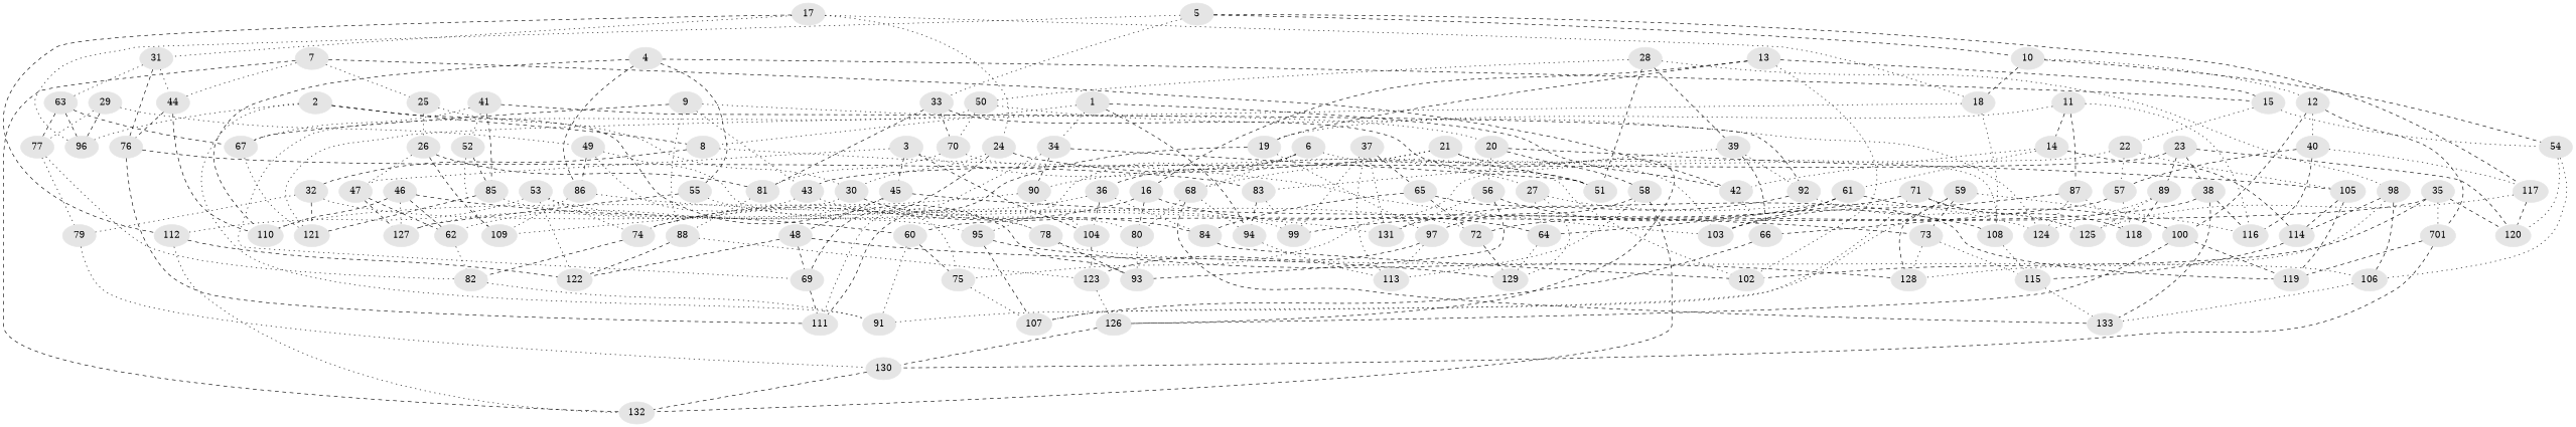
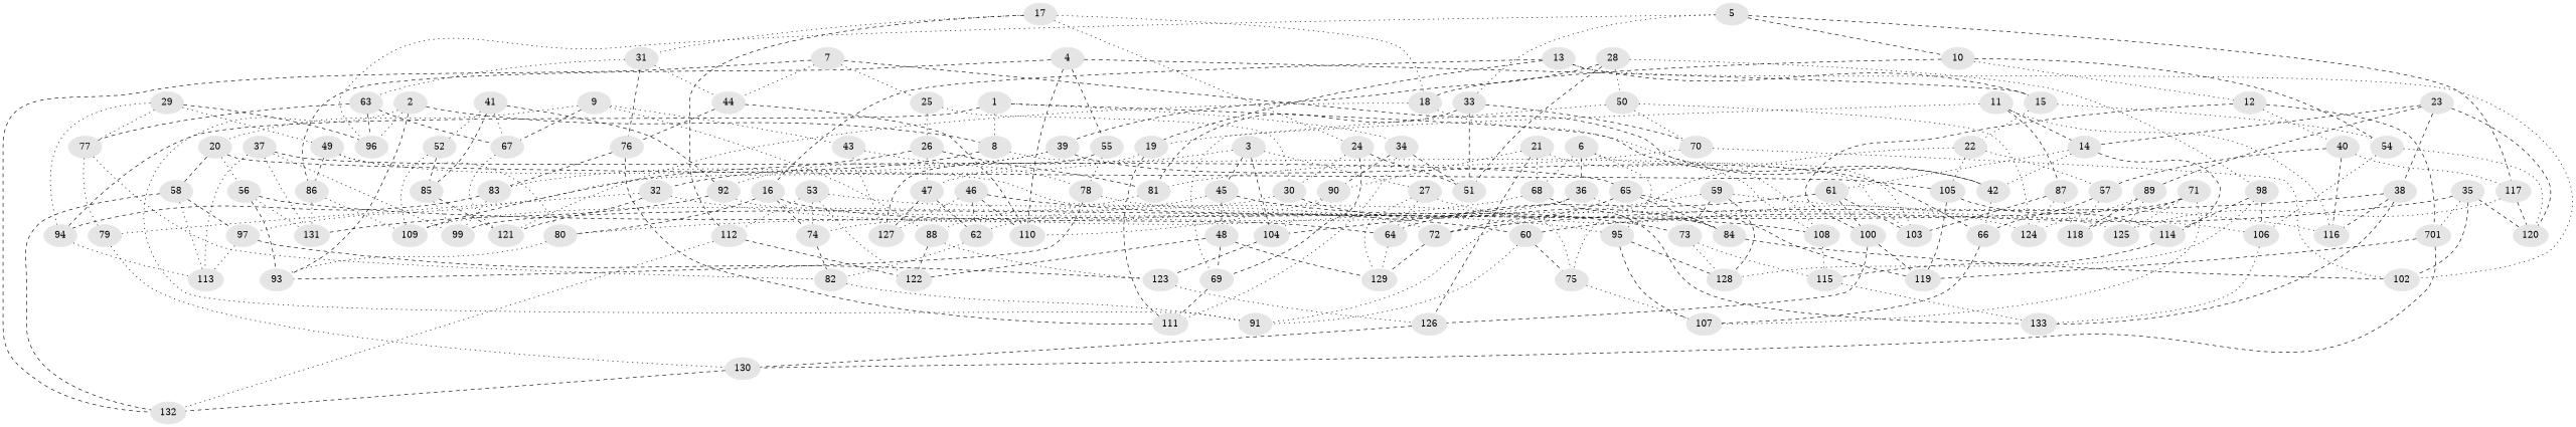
  graph {
    node [color=gray90 style=filled]
    edge [style=dashed]
    1
    8
    34
    42
    94
    103
    32
    111
    90
    51
    66
    113
    2
    91
    93
    96
    3
    27
    45
    47
    104
    64
    124
    129
    48
    62
    73
    127
    123
    4
    15
    55
    86
    110
    54
    22
    78
    109
    131
    5
    10
    33
    117
    12
    18
    81
    70
    120
    125
    6
    36
    68
    95
    74
    84
    80
    133
    128
    107
    7
    25
    44
    132
    30
    26
    76
    121
    79
    9
    20
    43
    67
    88
    56
    58
    105
    122
    40
    100
    n80 [label=701]
    108
    106
    11
    14
    19
    87
    116
    61
    114
    97
    118
    57
    126
    119
    130
    13
    16
    102
    115
    75
    82
    17
    24
    31
    112
    69
    63
    21
    23
    38
    89
    72
    28
    39
    50
    98
    83
    92
    29
    49
    77
    35
    60
    37
    65
    99
    41
    52
    85
    46
    53
    59
    71
    1 -- 8 [style=dotted]
    1 -- 34 [style=dotted]
    1 -- 42
    1 -- 94
    8 -- 103 [style=dotted]
    8 -- 32
    34 -- 111 [style=dotted]
    34 -- 90
    34 -- 51
    42 -- 66 [style=dotted]
    94 -- 113 [style=dotted]
    32 -- 95 [style=dotted]
    32 -- 121
    32 -- 79 [style=dotted]
    90 -- 104 [style=dotted]
    90 -- 110 [style=dotted]
    66 -- 107
    2 -- 8
    2 -- 91 [style=dotted]
    2 -- 93
    2 -- 96 [style=dotted]
    3 -- 27 [style=dotted]
    3 -- 45
    3 -- 47 [style=dotted]
    3 -- 104
    27 -- 64 [style=dotted]
    27 -- 124 [style=dotted]
    27 -- 129 [style=dotted]
    45 -- 48
    45 -- 62 [style=dotted]
    45 -- 73
    47 -- 62
    47 -- 127
    104 -- 123
    64 -- 129 [style=dotted]
    48 -- 129
    48 -- 122
    48 -- 69
    62 -- 82 [style=dotted]
    73 -- 128 [style=dotted]
    73 -- 115 [style=dotted]
    123 -- 126 [style=dotted]
    4 -- 15
    4 -- 55
    4 -- 86
    4 -- 110
    15 -- 54 [style=dotted]
    15 -- 22 [style=dotted]
    55 -- 127
    55 -- 78 [style=dotted]
    86 -- 109 [style=dotted]
    86 -- 131 [style=dotted]
    54 -- 120 [style=dotted]
    54 -- 106 [style=dotted]
    22 -- 105 [style=dotted]
    22 -- 57 [style=dotted]
    22 -- 75 [style=dotted]
    78 -- 93
    78 -- 106 [style=dotted]
    5 -- 96 [style=dotted]
    5 -- 10
    5 -- 33 [style=dotted]
    5 -- 117
    10 -- 54
    10 -- 12 [style=dotted]
    10 -- 18
    33 -- 51
    33 -- 81
    33 -- 70
    117 -- 120
    117 -- 125 [style=dotted]
    12 -- 40 [style=dotted]
    12 -- 100
    12 -- n80
    18 -- 121 [style=dotted]
    18 -- 108 [style=dotted]
    81 -- 88 [style=dotted]
    70 -- 81 [style=dotted]
    70 -- 102 [style=dotted]
    6 -- 103 [style=dotted]
    6 -- 36
    6 -- 68 [style=dotted]
    6 -- 95 [style=dotted]
    36 -- 104
    36 -- 74 [style=dotted]
    36 -- 84 [style=dotted]
    68 -- 80 [style=dotted]
    68 -- 133
    95 -- 128
    95 -- 107
    74 -- 82
    84 -- 102
    80 -- 93 [style=dotted]
    7 -- 42
    7 -- 25 [style=dotted]
    7 -- 44 [style=dotted]
    7 -- 132
    25 -- 30 [style=dotted]
    25 -- 26 [style=dotted]
    44 -- 110
    44 -- 76
    30 -- 109 [style=dotted]
    30 -- 84
    26 -- 47 [style=dotted]
    26 -- 109
    26 -- 81
    76 -- 111
    76 -- 83
    79 -- 130 [style=dotted]
    9 -- 20 [style=dotted]
    9 -- 43 [style=dotted]
    9 -- 67
    9 -- 88 [style=dotted]
    20 -- 56 [style=dotted]
    20 -- 58
    20 -- 105
    43 -- 127 [style=dotted]
    43 -- 78 [style=dotted]
    67 -- 121 [style=dotted]
    88 -- 123 [style=dotted]
    88 -- 122
    56 -- 93
    56 -- 131 [style=dotted]
    56 -- 108
    58 -- 113 [style=dotted]
    58 -- 132
    58 -- 97
    105 -- 114
    105 -- 119
    40 -- 117 [style=dotted]
    40 -- 116
    40 -- 57
    100 -- 126
    100 -- 119
    n80 -- 119
    n80 -- 130
    108 -- 115 [style=dotted]
    106 -- 133 [style=dotted]
    11 -- 14
    11 -- 19 [style=dotted]
    11 -- 87
    11 -- 116 [style=dotted]
    14 -- 42 [style=dotted]
    14 -- 61 [style=dotted]
    14 -- 114
    19 -- 111
    19 -- 97 [style=dotted]
    87 -- 103
    87 -- 124 [style=dotted]
    87 -- 118 [style=dotted]
    61 -- 103
    61 -- 64
    61 -- 100
    114 -- 115
    97 -- 113 [style=dotted]
    97 -- 123
    57 -- 66
    57 -- 118 [style=dotted]
    126 -- 130
    130 -- 132
    13 -- 15
    13 -- 19
    13 -- 16
    13 -- 102 [style=dotted]
    16 -- 64
    16 -- 74
    16 -- 80
    115 -- 133 [style=dotted]
    75 -- 107 [style=dotted]
    82 -- 91 [style=dotted]
    17 -- 18 [style=dotted]
    17 -- 24 [style=dotted]
    17 -- 31 [style=dotted]
    17 -- 112
    24 -- 51
    24 -- 30 [style=dotted]
    24 -- 69
    31 -- 44 [style=dotted]
    31 -- 76
    31 -- 63 [style=dotted]
    112 -- 132 [style=dotted]
    112 -- 122
    69 -- 111
    63 -- 96
    63 -- 67
    63 -- 77
    21 -- 90 [style=dotted]
    21 -- 68 [style=dotted]
    21 -- 108 [style=dotted]
    21 -- 126
    23 -- 120
-   23 -- 43
+   23 -- 14
    23 -- 38
    23 -- 89
    38 -- 133
    38 -- 116
    38 -- 72
    89 -- 124 [style=dotted]
    89 -- 125 [style=dotted]
    89 -- 118
    72 -- 129
    28 -- 51
    28 -- 39
    28 -- 50 [style=dotted]
    28 -- 98 [style=dotted]
    39 -- 66
    39 -- 83 [style=dotted]
    39 -- 92 [style=dotted]
    50 -- 124 [style=dotted]
    50 -- 70 [style=dotted]
    50 -- 69 [style=dotted]
    98 -- 128 [style=dotted]
    98 -- 106
    98 -- 114
    83 -- 94
    83 -- 99 [style=dotted]
    92 -- 131
    92 -- 125 [style=dotted]
-   68 -- 94 [style=dotted]
+   29 -- 94 [style=dotted]
    29 -- 96
    29 -- 49 [style=dotted]
    29 -- 77 [style=dotted]
    49 -- 86
    49 -- 80 [style=dotted]
    49 -- 75 [style=dotted]
    77 -- 79 [style=dotted]
    77 -- 82 [style=dotted]
    35 -- 120
    35 -- n80 [style=dotted]
    35 -- 102
    35 -- 60
    60 -- 91 [style=dotted]
    60 -- 75
    37 -- 113 [style=dotted]
    37 -- 131 [style=dotted]
    37 -- 65
    37 -- 99 [style=dotted]
    65 -- 84
    65 -- 119
    65 -- 72
    41 -- 67 [style=dotted]
    41 -- 92
    41 -- 52 [style=dotted]
    41 -- 85
    52 -- 109 [style=dotted]
    52 -- 85
    85 -- 121
    85 -- 99 [style=dotted]
    46 -- 62
    46 -- 127 [style=dotted]
    46 -- 110
    46 -- 60
    53 -- 74 [style=dotted]
    53 -- 122 [style=dotted]
    53 -- 112 [style=dotted]
    53 -- 72 [style=dotted]
    59 -- 91 [style=dotted]
    59 -- 73
    59 -- 128
    59 -- 116 [style=dotted]
    71 -- 125 [style=dotted]
    71 -- 107 [style=dotted]
    71 -- 118
    71 -- 99
  }
